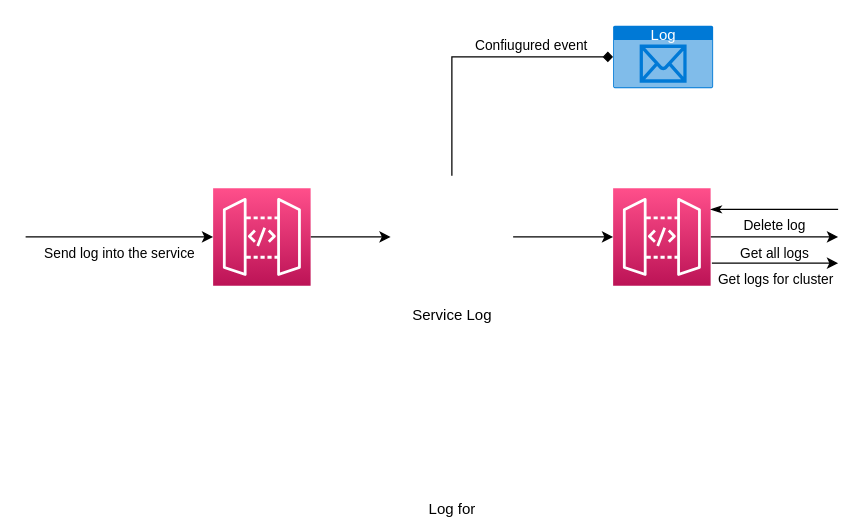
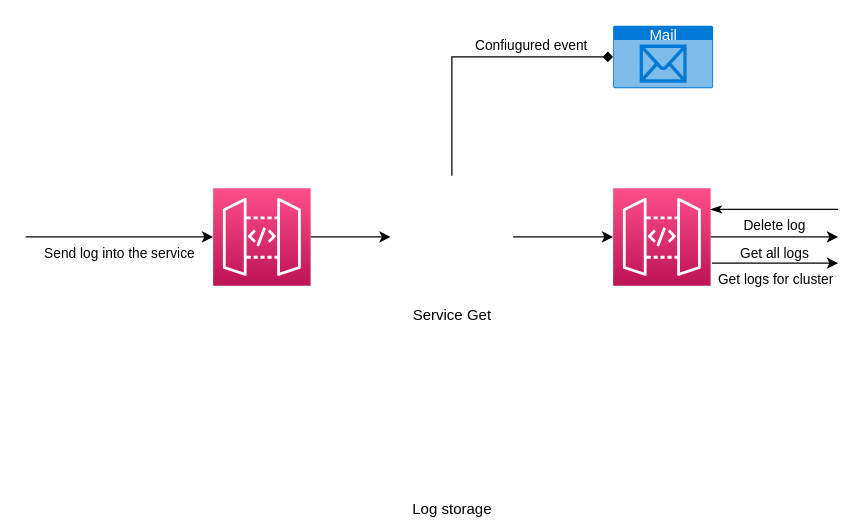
  <mxCell id="0" />
  <mxCell id="1" parent="0" />
  <mxCell id="2" value="" style="edgeStyle=none;rounded=0;orthogonalLoop=1;jettySize=auto;html=1;" edge="1" parent="1" source="4" target="10"><mxGeometry relative="1" as="geometry" /></mxCell>
  <mxCell id="3" value="Confiugured event" style="edgeStyle=orthogonalEdgeStyle;rounded=0;orthogonalLoop=1;jettySize=auto;html=1;exitX=0.5;exitY=0;exitDx=0;exitDy=0;entryX=0;entryY=0.5;entryDx=0;entryDy=0;entryPerimeter=0;startArrow=none;startFill=0;endArrow=diamond;endFill=1;labelPosition=right;verticalLabelPosition=top;align=left;verticalAlign=bottom;" edge="1" parent="1" source="4" target="13"><mxGeometry relative="1" as="geometry" /></mxCell>
- <mxCell id="4" value="Service Log" style="shape=image;html=1;verticalAlign=top;verticalLabelPosition=bottom;labelBackgroundColor=#ffffff;imageAspect=0;aspect=fixed;image=https://cdn2.iconfinder.com/data/icons/circle-icons-1/64/loading-128.png" vertex="1" parent="1"><mxGeometry x="312" y="140" width="98" height="98" as="geometry" /></mxCell>
- <mxCell id="5" value="Log for" style="shape=image;html=1;verticalAlign=top;verticalLabelPosition=bottom;labelBackgroundColor=#ffffff;imageAspect=0;aspect=fixed;image=https://cdn3.iconfinder.com/data/icons/UltimateGnome/128x128/devices/3floppy_unmount.png" vertex="1" parent="1"><mxGeometry x="319.5" y="310" width="83" height="83" as="geometry" /></mxCell>
+ <mxCell id="4" value="Service Get" style="shape=image;html=1;verticalAlign=top;verticalLabelPosition=bottom;labelBackgroundColor=#ffffff;imageAspect=0;aspect=fixed;image=https://cdn2.iconfinder.com/data/icons/circle-icons-1/64/loading-128.png" vertex="1" parent="1"><mxGeometry x="312" y="140" width="98" height="98" as="geometry" /></mxCell>
+ <mxCell id="5" value="Log storage" style="shape=image;html=1;verticalAlign=top;verticalLabelPosition=bottom;labelBackgroundColor=#ffffff;imageAspect=0;aspect=fixed;image=https://cdn3.iconfinder.com/data/icons/UltimateGnome/128x128/devices/3floppy_unmount.png" vertex="1" parent="1"><mxGeometry x="319.5" y="310" width="83" height="83" as="geometry" /></mxCell>
  <mxCell id="6" value="" style="edgeStyle=none;rounded=0;orthogonalLoop=1;jettySize=auto;html=1;" edge="1" parent="1" source="7" target="4"><mxGeometry relative="1" as="geometry" /></mxCell>
  <mxCell id="7" value="" style="sketch=0;points=[[0,0,0],[0.25,0,0],[0.5,0,0],[0.75,0,0],[1,0,0],[0,1,0],[0.25,1,0],[0.5,1,0],[0.75,1,0],[1,1,0],[0,0.25,0],[0,0.5,0],[0,0.75,0],[1,0.25,0],[1,0.5,0],[1,0.75,0]];outlineConnect=0;fontColor=#232F3E;gradientColor=#FF4F8B;gradientDirection=north;fillColor=#BC1356;strokeColor=#ffffff;dashed=0;verticalLabelPosition=bottom;verticalAlign=top;align=center;html=1;fontSize=12;fontStyle=0;aspect=fixed;shape=mxgraph.aws4.resourceIcon;resIcon=mxgraph.aws4.api_gateway;" vertex="1" parent="1"><mxGeometry x="170" y="150" width="78" height="78" as="geometry" /></mxCell>
  <mxCell id="8" value="Send log into the service" style="endArrow=classic;html=1;rounded=0;entryX=0;entryY=0.5;entryDx=0;entryDy=0;entryPerimeter=0;labelPosition=center;verticalLabelPosition=bottom;align=center;verticalAlign=top;" edge="1" parent="1" target="7"><mxGeometry width="50" height="50" relative="1" as="geometry"><mxPoint x="20" y="189" as="sourcePoint" /><mxPoint x="380" y="190" as="targetPoint" /></mxGeometry></mxCell>
  <mxCell id="9" value="Get all logs" style="edgeStyle=none;rounded=0;orthogonalLoop=1;jettySize=auto;html=1;labelPosition=center;verticalLabelPosition=bottom;align=center;verticalAlign=top;" edge="1" parent="1" source="10"><mxGeometry relative="1" as="geometry"><mxPoint x="670" y="189" as="targetPoint" /></mxGeometry></mxCell>
  <mxCell id="10" value="" style="sketch=0;points=[[0,0,0],[0.25,0,0],[0.5,0,0],[0.75,0,0],[1,0,0],[0,1,0],[0.25,1,0],[0.5,1,0],[0.75,1,0],[1,1,0],[0,0.25,0],[0,0.5,0],[0,0.75,0],[1,0.25,0],[1,0.5,0],[1,0.75,0]];outlineConnect=0;fontColor=#232F3E;gradientColor=#FF4F8B;gradientDirection=north;fillColor=#BC1356;strokeColor=#ffffff;dashed=0;verticalLabelPosition=bottom;verticalAlign=top;align=center;html=1;fontSize=12;fontStyle=0;aspect=fixed;shape=mxgraph.aws4.resourceIcon;resIcon=mxgraph.aws4.api_gateway;" vertex="1" parent="1"><mxGeometry x="490" y="150" width="78" height="78" as="geometry" /></mxCell>
  <mxCell id="11" value="Delete log" style="edgeStyle=none;rounded=0;orthogonalLoop=1;jettySize=auto;html=1;labelPosition=center;verticalLabelPosition=bottom;align=center;verticalAlign=top;startArrow=classicThin;startFill=1;endArrow=none;endFill=0;" edge="1" parent="1"><mxGeometry relative="1" as="geometry"><mxPoint x="568" y="167" as="sourcePoint" /><mxPoint x="670" y="167" as="targetPoint" /></mxGeometry></mxCell>
  <mxCell id="12" value="Get logs for cluster" style="edgeStyle=none;rounded=0;orthogonalLoop=1;jettySize=auto;html=1;labelPosition=center;verticalLabelPosition=bottom;align=center;verticalAlign=top;" edge="1" parent="1"><mxGeometry relative="1" as="geometry"><mxPoint x="569" y="210" as="sourcePoint" /><mxPoint x="670" y="210" as="targetPoint" /></mxGeometry></mxCell>
- <mxCell id="13" value="Log" style="html=1;strokeColor=none;fillColor=#0079D6;labelPosition=center;verticalLabelPosition=middle;verticalAlign=top;align=center;fontSize=12;outlineConnect=0;spacingTop=-6;fontColor=#FFFFFF;sketch=0;shape=mxgraph.sitemap.mail;" vertex="1" parent="1"><mxGeometry x="490" y="20" width="80" height="50" as="geometry" /></mxCell>
+ <mxCell id="13" value="Mail" style="html=1;strokeColor=none;fillColor=#0079D6;labelPosition=center;verticalLabelPosition=middle;verticalAlign=top;align=center;fontSize=12;outlineConnect=0;spacingTop=-6;fontColor=#FFFFFF;sketch=0;shape=mxgraph.sitemap.mail;" vertex="1" parent="1"><mxGeometry x="490" y="20" width="80" height="50" as="geometry" /></mxCell>
